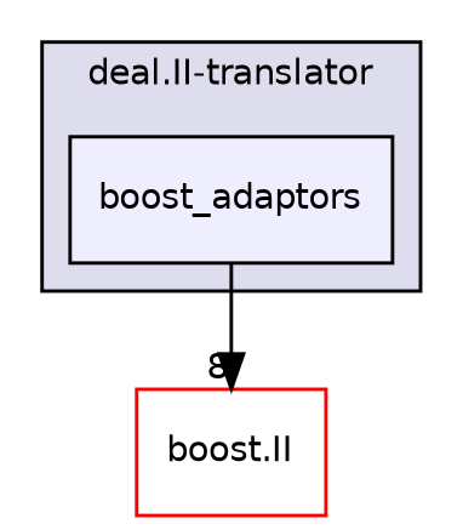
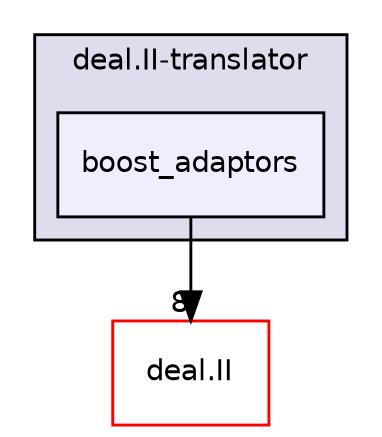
  digraph {
    compound=true
    node [fontname=Helvetica fontsize=10 shape=box style=filled]
    n1 [fillcolor="#eeeeff" label=boost_adaptors pencolor=black]
-   n2 [color=red fillcolor=white label="boost.II"]
+   n2 [color=red fillcolor=white label="deal.II"]
    subgraph cluster_1 {
      bgcolor="#ddddee"
      fontname=Helvetica
      fontsize=10
      label="deal.II-translator"
      pencolor=black
      n1
    }
    n1 -> n2 [headlabel=8 labeldistance=1.5 labelfontname=Helvetica labelfontsize=10]
  }
